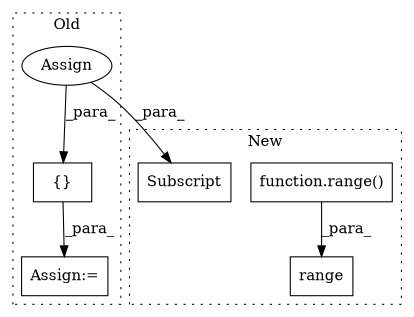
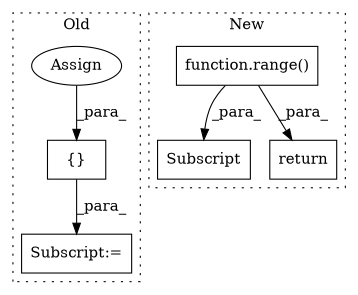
  digraph {
    node [shape=box]
    n1 [a=59 l="1,0" label="{}" s="5316,5318"]
-   n2 [a=68 l=3 label="Assign:=" s=5301]
+   n2 [a=68 l=3 label="Subscript:=" s=5301]
    n3 [a=76 l=1 label=Assign s=5317 shape=ellipse]
    n4 [a=75 l="6,1" label="function.range()" s="5831,5848"]
    n5 [a=63 l="43,0" label=Subscript s="5812,0"]
-   n6 [a=93 l=7 label=range s=7054]
+   n6 [a=93 l=7 label=return s=7054]
    subgraph cluster_1 {
      label=Old
      style=dotted
      n1
      n2
      n3
    }
    subgraph cluster_2 {
      label=New
      style=dotted
      n4
      n5
      n6
    }
    n1 -> n2 [label=_para_]
    n3 -> n1 [label=_para_]
-   n3 -> n5 [label=_para_]
+   n4 -> n5 [label=_para_]
    n4 -> n6 [label=_para_]
  }
